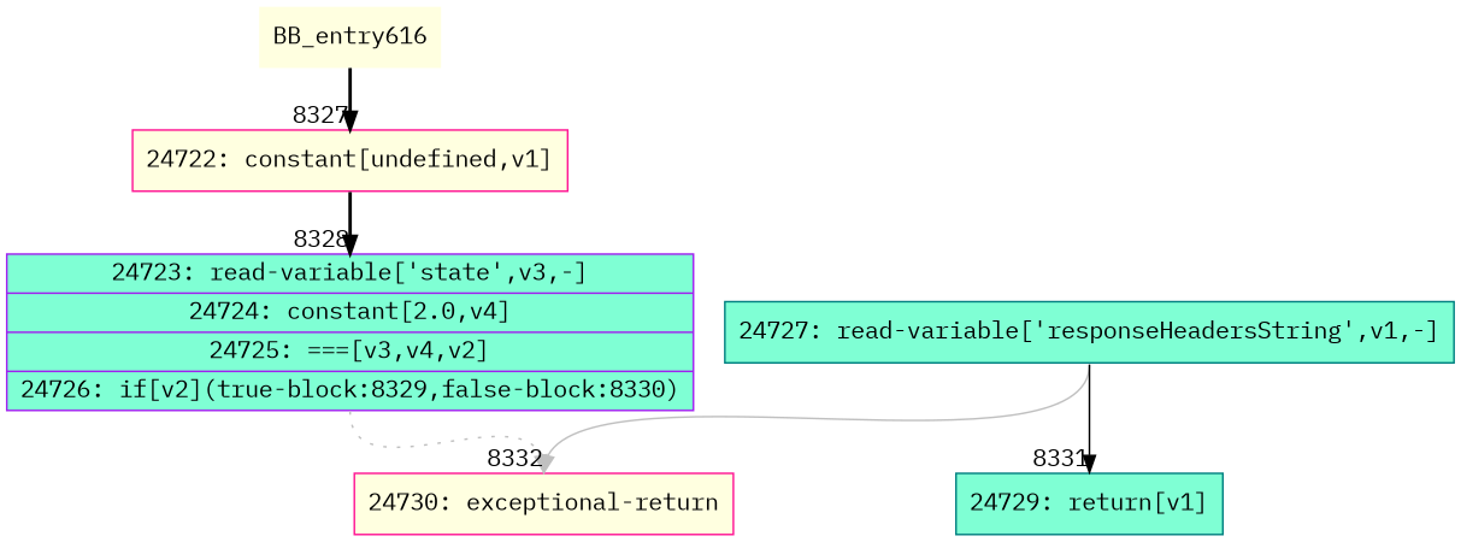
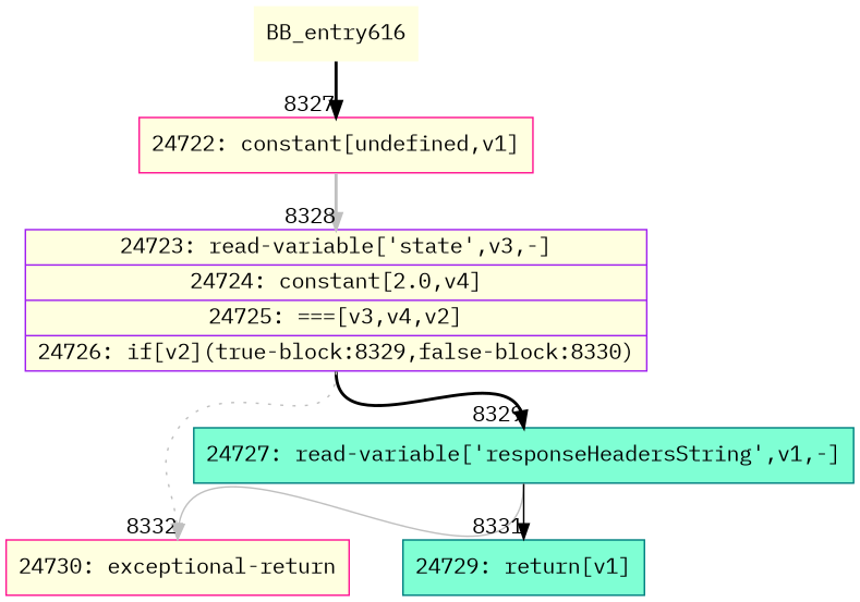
  digraph {
    fontname="IBM Plex Mono"
    rankdir=TD
    node [color=teal fillcolor=lightyellow fontname="IBM Plex Mono" shape=record style=filled]
    edge [fontname="IBM Plex Mono" headport=n style=bold tailport=s]
    n1 [label=BB_entry616 shape=none]
    n2 [color=deeppink label="{24722: constant[undefined,v1]}"]
-   n3 [color=purple fillcolor=aquamarine label="{24723: read-variable['state',v3,-]|24724: constant[2.0,v4]|24725: ===[v3,v4,v2]|24726: if[v2](true-block:8329,false-block:8330)}"]
+   n3 [color=purple label="{24723: read-variable['state',v3,-]|24724: constant[2.0,v4]|24725: ===[v3,v4,v2]|24726: if[v2](true-block:8329,false-block:8330)}"]
    n4 [fillcolor=aquamarine label="{24727: read-variable['responseHeadersString',v1,-]}"]
    n5 [color=deeppink label="{24730: exceptional-return}"]
    n6 [fillcolor=aquamarine label="{24729: return[v1]}"]
    n1 -> n2 [headlabel="    8327"]
-   n2 -> n3 [headlabel="      8328"]
+   n2 -> n3 [headlabel="      8328" color=gray]
+   n3 -> n4 [headlabel="      8329"]
    n3 -> n5 [color=gray headlabel="      8332" style=dotted]
    n4 -> n5 [color=gray style=solid]
    n4 -> n6 [headlabel="      8331" style=solid]
  }
